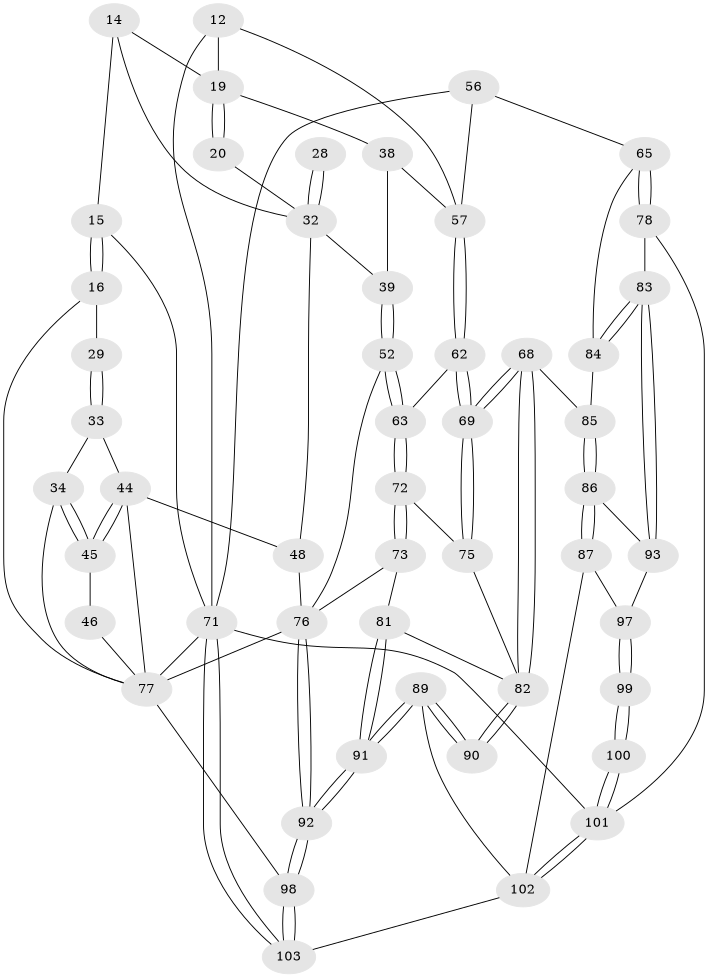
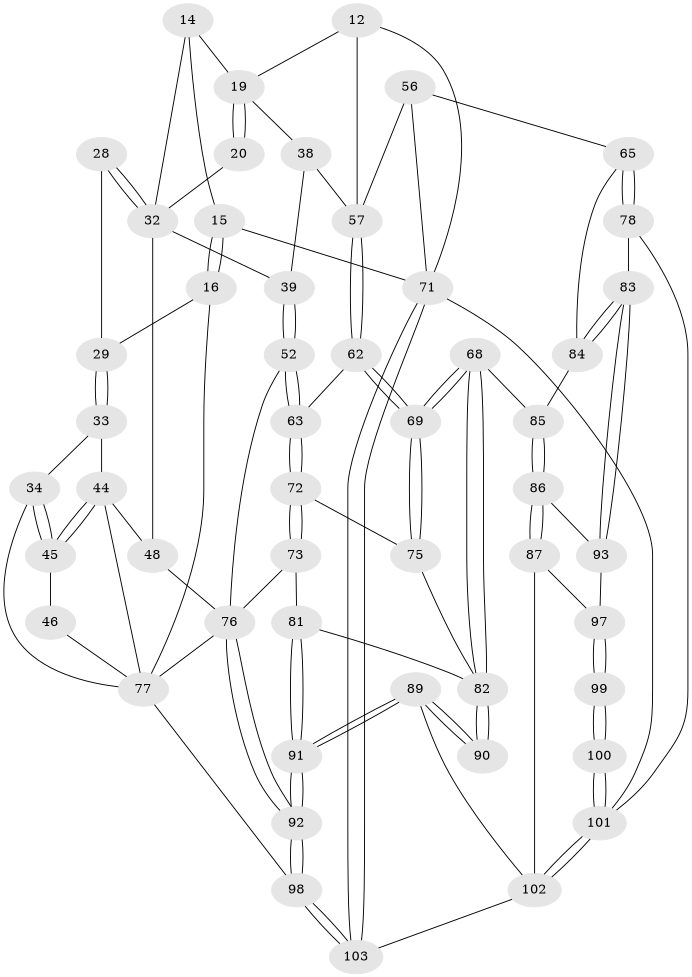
  graph {
    node [color=gray90 style=filled]
    12 [super="+10"]
    19 [super="+13+8"]
    57 [super="+42+41+24"]
    71 [super="+3+26"]
    20
    38 [super="+25"]
    62
    77 [super="+70+53"]
    101 [super="+58"]
    103
    14 [super="+9"]
    15 [super="+4"]
    32 [super="+31+21+22"]
    16
    39
    48 [super="+36+47"]
    29
    33
    98
    28
    34
    44 [super="+43+37"]
    52
    76 [super="+74"]
    45
    46
    63
    92
    72
    56 [super="+55+54+40"]
    65 [super="+64"]
    78 [super="+60"]
    84 [super="+66"]
    83
    69
    75
    73
    85 [super="+67"]
    68
    82 [super="+79+80"]
    90
    86
    102 [super="+88"]
    81
    91
    93
    97 [super="+96"]
    87
    99 [super="+95"]
    89
    100 [super="+94"]
    12 -- 19 [weight=2]
    12 -- 57
    12 -- 71 [weight=2]
    19 -- 20 [weight=2]
    19 -- 20
    19 -- 38
    57 -- 62
    57 -- 62
-   71 -- 77 [weight=2]
    71 -- 101 [weight=2]
    71 -- 103
    71 -- 103
    20 -- 32
    38 -- 57 [weight=2]
    38 -- 39
    62 -- 63
    62 -- 69
    62 -- 69
    77 -- 98
    101 -- 102
    101 -- 102
    14 -- 19
    14 -- 15 [weight=2]
    14 -- 32
    15 -- 71
    15 -- 16
    15 -- 16
    32 -- 39
    32 -- 48 [weight=2]
    16 -- 77
    16 -- 29
    39 -- 52
    39 -- 52
    48 -- 76
    29 -- 33
    29 -- 33
    33 -- 34
    33 -- 44
    98 -- 103
    98 -- 103
    28 -- 32 [weight=2]
    28 -- 32
+   28 -- 29
    34 -- 77
    34 -- 45
    34 -- 45
    44 -- 77
    44 -- 48 [weight=2]
    44 -- 45
    44 -- 45
    52 -- 76
    52 -- 63
    52 -- 63
    76 -- 77 [weight=2]
    76 -- 92
    76 -- 92
    45 -- 46
    46 -- 77 [weight=2]
    63 -- 72
    63 -- 72
    92 -- 98
    92 -- 98
    72 -- 75
    72 -- 73
    72 -- 73
    56 -- 57 [weight=3]
    56 -- 71 [weight=2]
    56 -- 65
    65 -- 78 [weight=2]
    65 -- 78
    65 -- 84
    78 -- 101
    78 -- 83
    84 -- 85 [weight=2]
    83 -- 84
    83 -- 84
    83 -- 93
    83 -- 93
    69 -- 75
    69 -- 75
    75 -- 82
    73 -- 76
    73 -- 81
    85 -- 86
    85 -- 86
    68 -- 69
    68 -- 69
    68 -- 85
    68 -- 82
    68 -- 82
    82 -- 90 [weight=2]
    82 -- 90
    86 -- 93
    86 -- 87
    86 -- 87
    102 -- 103
    81 -- 82
    81 -- 91
    81 -- 91
    91 -- 92
    91 -- 92
    93 -- 97
    97 -- 99 [weight=2]
    97 -- 99
    87 -- 102
    87 -- 97
    99 -- 100 [weight=2]
    99 -- 100
    89 -- 90
    89 -- 90
    89 -- 102
    89 -- 91
    89 -- 91
    100 -- 101 [weight=2]
    100 -- 101
  }
